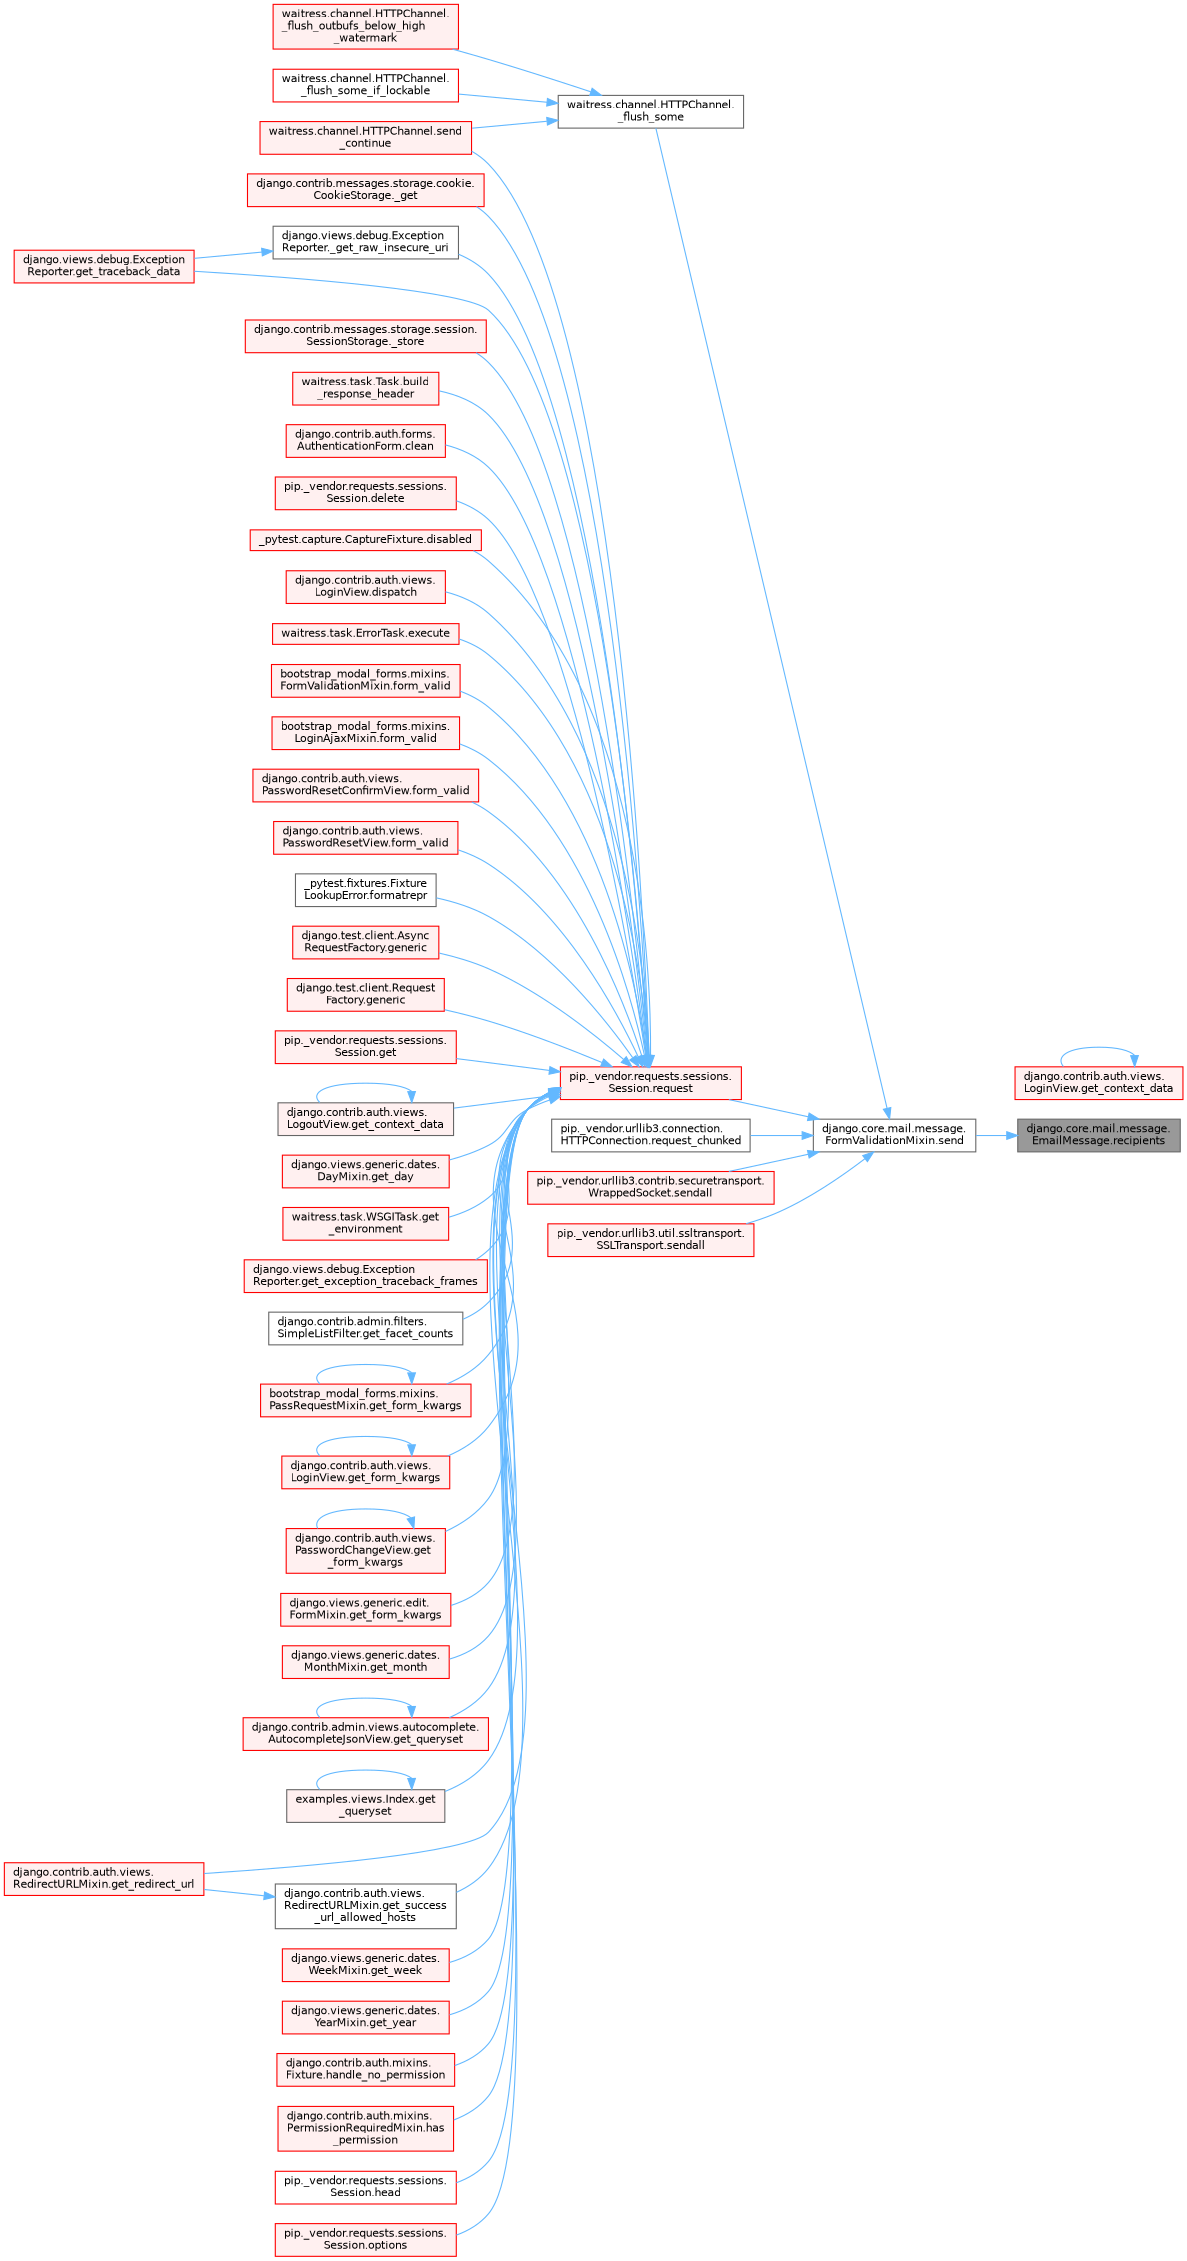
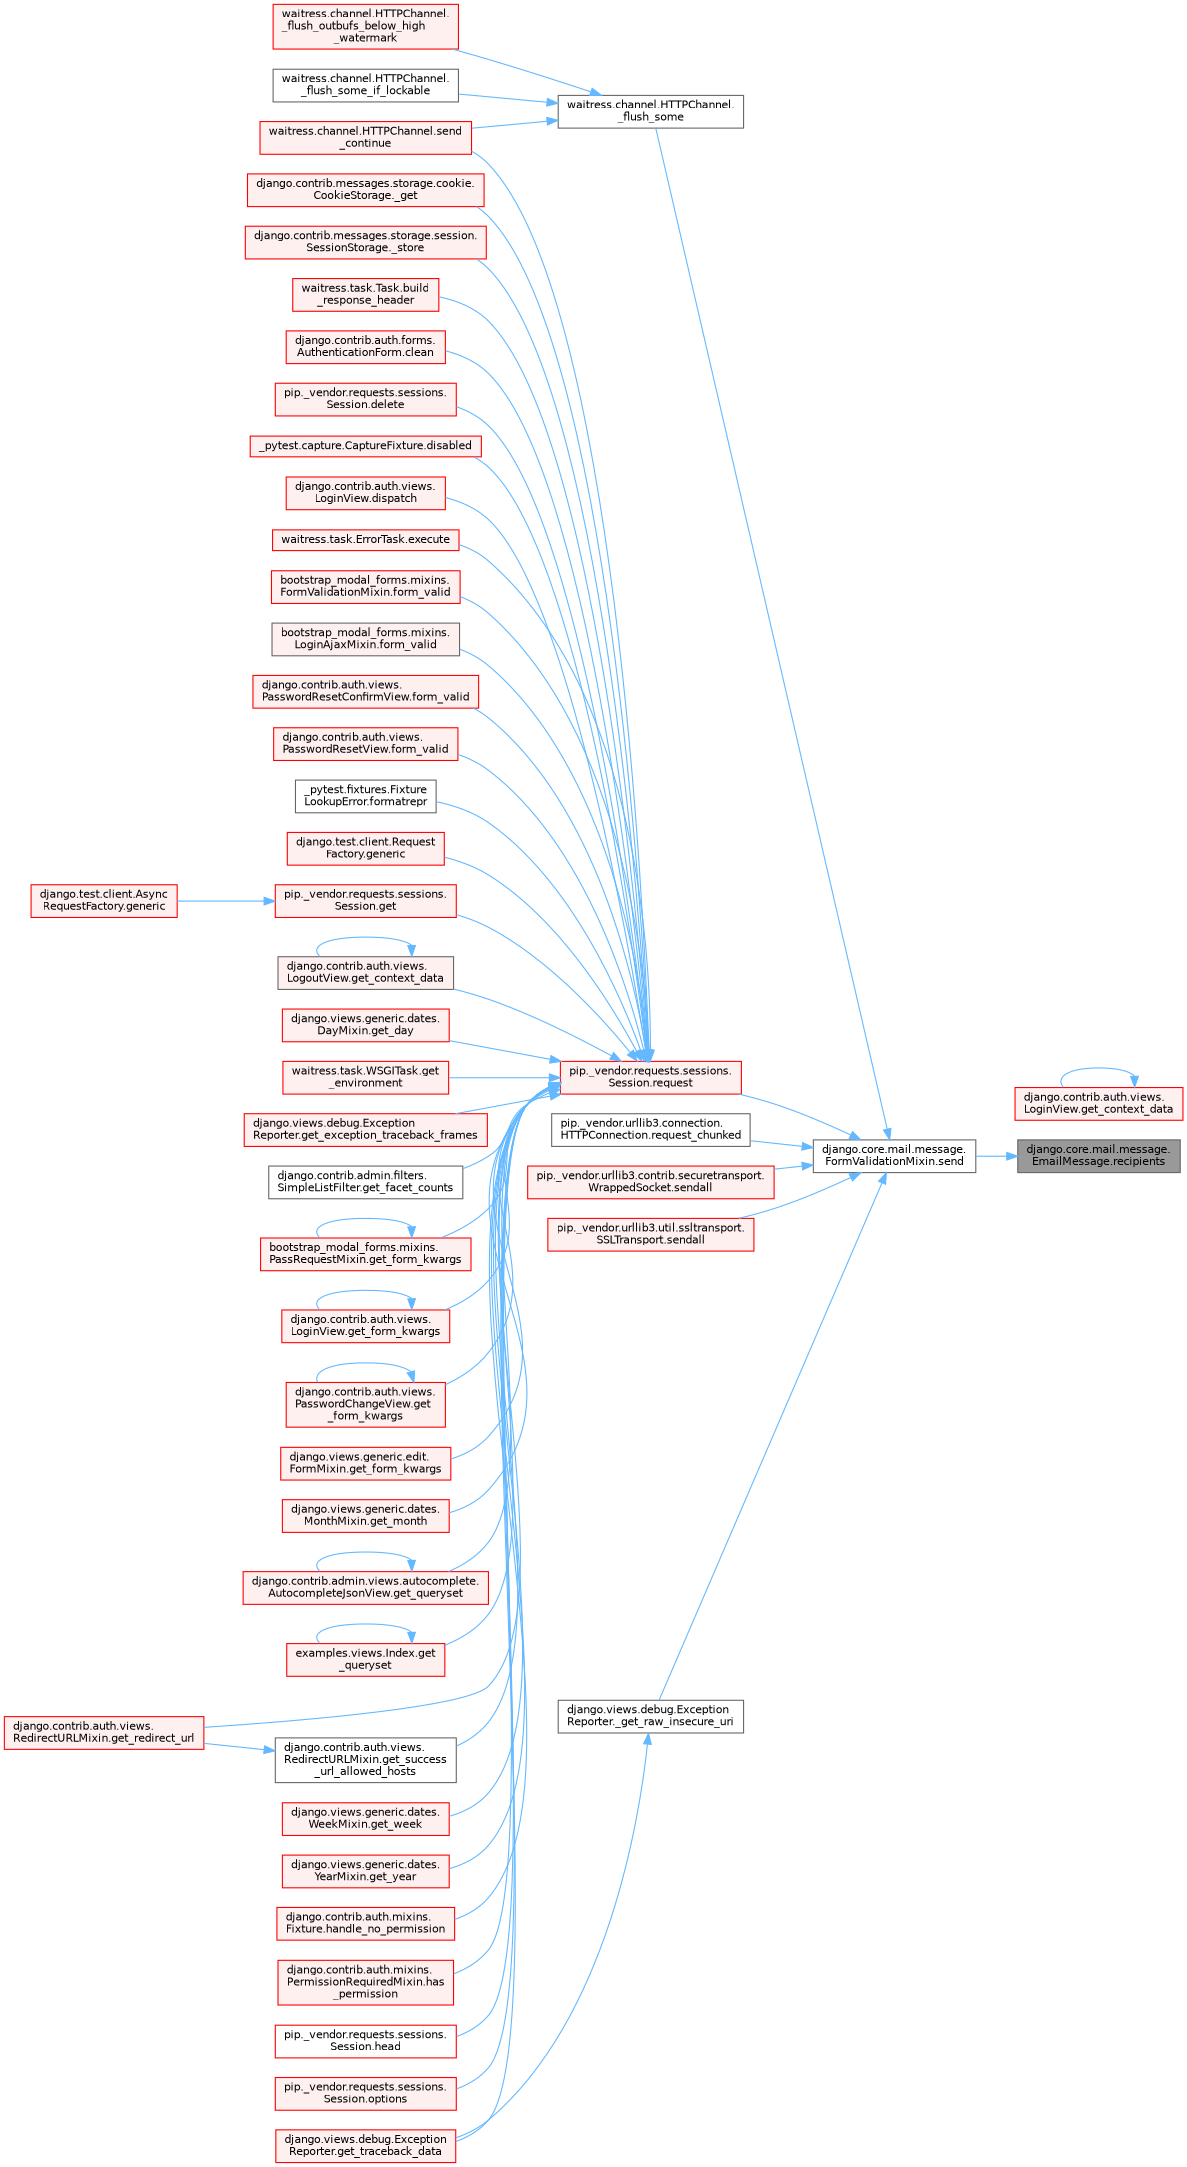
  digraph {
    rankdir=RL
    node [color=red fillcolor="#FFF0F0" fontname=Helvetica fontsize=10 shape=box style=filled]
    edge [color=steelblue1 dir=back fontname=Helvetica fontsize=10 labelfontname=Helvetica labelfontsize=10 style=solid]
    n1 [color=gray40 fillcolor=grey60 fontcolor=black height=0.2 label="django.core.mail.message.\lEmailMessage.recipients" width=0.4]
    n2 [color=grey40 fillcolor=white height=0.2 label="django.core.mail.message.\lFormValidationMixin.send" width=0.4]
    n3 [color=grey40 fillcolor=white height=0.2 label="waitress.channel.HTTPChannel.\l_flush_some" width=0.4]
    n4 [height=0.2 label="pip._vendor.requests.sessions.\lSession.request" width=0.4]
    n5 [color=grey40 fillcolor=white height=0.2 label="pip._vendor.urllib3.connection.\lHTTPConnection.request_chunked" width=0.4]
    n6 [height=0.2 label="pip._vendor.urllib3.contrib.securetransport.\lWrappedSocket.sendall" width=0.4]
    n7 [height=0.2 label="pip._vendor.urllib3.util.ssltransport.\lSSLTransport.sendall" width=0.4]
    n8 [height=0.2 label="waitress.channel.HTTPChannel.\l_flush_outbufs_below_high\l_watermark" width=0.4]
-   n9 [fillcolor=white height=0.2 label="waitress.channel.HTTPChannel.\l_flush_some_if_lockable" width=0.4]
+   n9 [color=grey40 fillcolor=white height=0.2 label="waitress.channel.HTTPChannel.\l_flush_some_if_lockable" width=0.4]
    n10 [height=0.2 label="waitress.channel.HTTPChannel.send\l_continue" width=0.4]
    n11 [height=0.2 label="django.contrib.messages.storage.cookie.\lCookieStorage._get" width=0.4]
    n12 [color=grey40 fillcolor=white height=0.2 label="django.views.debug.Exception\lReporter._get_raw_insecure_uri" width=0.4]
    n13 [height=0.2 label="django.views.debug.Exception\lReporter.get_traceback_data" width=0.4]
    n14 [height=0.2 label="django.contrib.messages.storage.session.\lSessionStorage._store" width=0.4]
    n15 [height=0.2 label="waitress.task.Task.build\l_response_header" width=0.4]
    n16 [height=0.2 label="django.contrib.auth.forms.\lAuthenticationForm.clean" width=0.4]
    n17 [height=0.2 label="pip._vendor.requests.sessions.\lSession.delete" width=0.4]
    n18 [height=0.2 label="_pytest.capture.CaptureFixture.disabled" width=0.4]
    n19 [height=0.2 label="django.contrib.auth.views.\lLoginView.dispatch" width=0.4]
    n20 [height=0.2 label="waitress.task.ErrorTask.execute" width=0.4]
    n21 [height=0.2 label="bootstrap_modal_forms.mixins.\lFormValidationMixin.form_valid" width=0.4]
-   n22 [height=0.2 label="bootstrap_modal_forms.mixins.\lLoginAjaxMixin.form_valid" width=0.4]
+   n22 [color=grey40 height=0.2 label="bootstrap_modal_forms.mixins.\lLoginAjaxMixin.form_valid" width=0.4]
    n23 [height=0.2 label="django.contrib.auth.views.\lPasswordResetConfirmView.form_valid" width=0.4]
    n24 [height=0.2 label="django.contrib.auth.views.\lPasswordResetView.form_valid" width=0.4]
    n25 [color=grey40 fillcolor=white height=0.2 label="_pytest.fixtures.Fixture\lLookupError.formatrepr" width=0.4]
    n26 [height=0.2 label="django.test.client.Async\lRequestFactory.generic" width=0.4]
    n27 [height=0.2 label="django.test.client.Request\lFactory.generic" width=0.4]
    n28 [height=0.2 label="pip._vendor.requests.sessions.\lSession.get" width=0.4]
    n29 [color=grey40 height=0.2 label="django.contrib.auth.views.\lLogoutView.get_context_data" width=0.4]
    n30 [height=0.2 label="django.views.generic.dates.\lDayMixin.get_day" width=0.4]
    n31 [height=0.2 label="waitress.task.WSGITask.get\l_environment" width=0.4]
    n32 [height=0.2 label="django.views.debug.Exception\lReporter.get_exception_traceback_frames" width=0.4]
    n33 [color=grey40 fillcolor=white height=0.2 label="django.contrib.admin.filters.\lSimpleListFilter.get_facet_counts" width=0.4]
    n34 [height=0.2 label="bootstrap_modal_forms.mixins.\lPassRequestMixin.get_form_kwargs" width=0.4]
    n35 [height=0.2 label="django.contrib.auth.views.\lLoginView.get_form_kwargs" width=0.4]
    n36 [height=0.2 label="django.contrib.auth.views.\lPasswordChangeView.get\l_form_kwargs" width=0.4]
    n37 [height=0.2 label="django.views.generic.edit.\lFormMixin.get_form_kwargs" width=0.4]
    n38 [height=0.2 label="django.views.generic.dates.\lMonthMixin.get_month" width=0.4]
    n39 [height=0.2 label="django.contrib.admin.views.autocomplete.\lAutocompleteJsonView.get_queryset" width=0.4]
-   n40 [color=grey40 height=0.2 label="examples.views.Index.get\l_queryset" width=0.4]
+   n40 [height=0.2 label="examples.views.Index.get\l_queryset" width=0.4]
    n41 [height=0.2 label="django.contrib.auth.views.\lRedirectURLMixin.get_redirect_url" width=0.4]
    n42 [color=grey40 fillcolor=white height=0.2 label="django.contrib.auth.views.\lRedirectURLMixin.get_success\l_url_allowed_hosts" width=0.4]
    n43 [height=0.2 label="django.views.generic.dates.\lWeekMixin.get_week" width=0.4]
    n44 [height=0.2 label="django.views.generic.dates.\lYearMixin.get_year" width=0.4]
    n45 [height=0.2 label="django.contrib.auth.mixins.\lFixture.handle_no_permission" width=0.4]
    n46 [height=0.2 label="django.contrib.auth.mixins.\lPermissionRequiredMixin.has\l_permission" width=0.4]
    n47 [fillcolor=white height=0.2 label="pip._vendor.requests.sessions.\lSession.head" width=0.4]
    n48 [height=0.2 label="pip._vendor.requests.sessions.\lSession.options" width=0.4]
    n49 [height=0.2 label="django.contrib.auth.views.\lLoginView.get_context_data" width=0.4]
    n1 -> n2
    n2 -> n3
    n2 -> n4
    n2 -> n5
    n2 -> n6
    n2 -> n7
    n3 -> n8
    n3 -> n9
    n3 -> n10
    n4 -> n10
    n4 -> n11
-   n4 -> n12
+   n2 -> n12
    n4 -> n13
    n4 -> n14
    n4 -> n15
    n4 -> n16
    n4 -> n17
    n4 -> n18
    n4 -> n19
    n4 -> n20
    n4 -> n21
    n4 -> n22
    n4 -> n23
    n4 -> n24
    n4 -> n25
-   n4 -> n26
+   n28 -> n26
    n4 -> n27
    n4 -> n28
    n4 -> n29
    n4 -> n30
    n4 -> n31
    n4 -> n32
    n4 -> n33
    n4 -> n34
    n4 -> n35
    n4 -> n36
    n4 -> n37
    n4 -> n38
    n4 -> n39
    n4 -> n40
    n4 -> n41
    n4 -> n42
    n4 -> n43
    n4 -> n44
    n4 -> n45
    n4 -> n46
    n4 -> n47
    n4 -> n48
    n12 -> n13
    n29 -> n29
    n34 -> n34
    n35 -> n35
    n36 -> n36
    n39 -> n39
    n40 -> n40
    n42 -> n41
    n49 -> n49
  }
